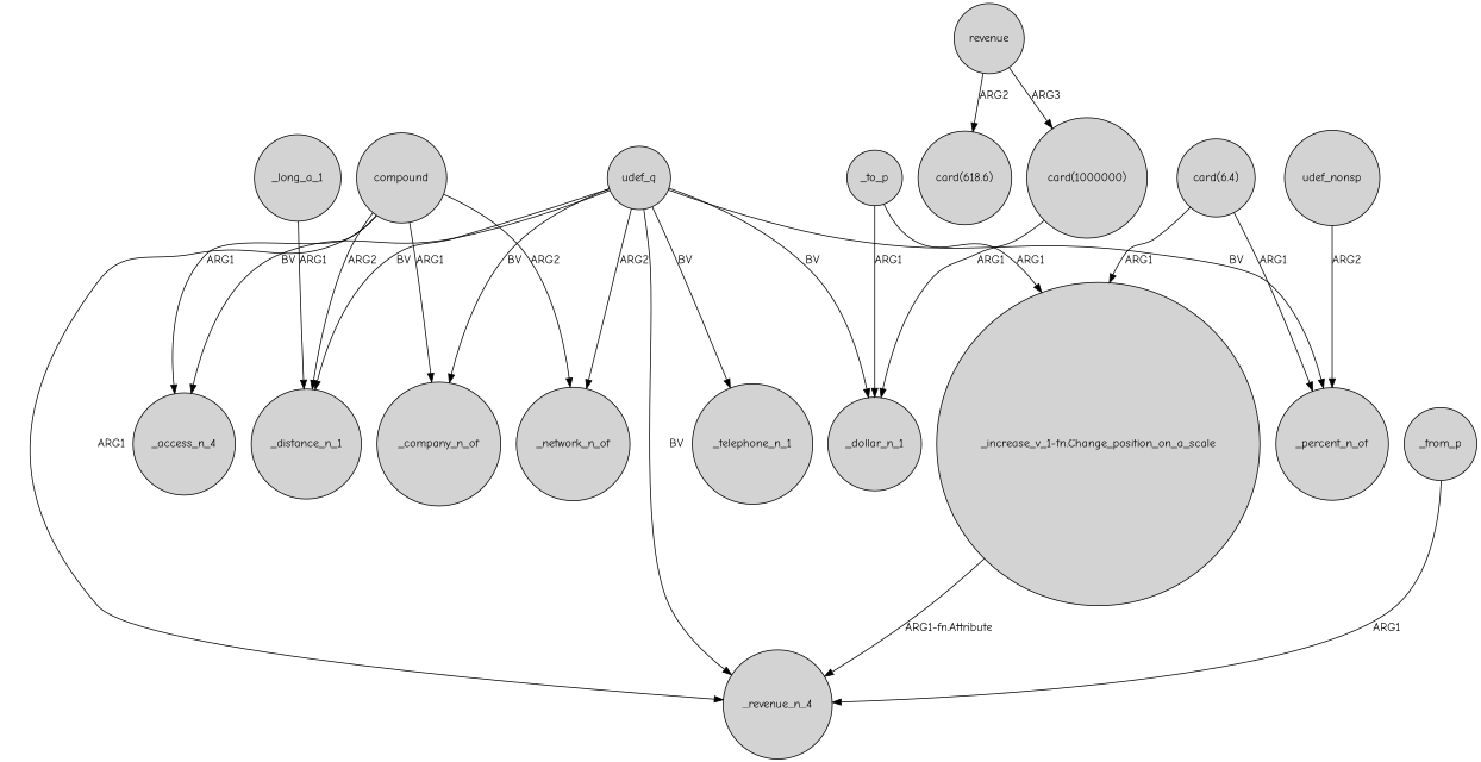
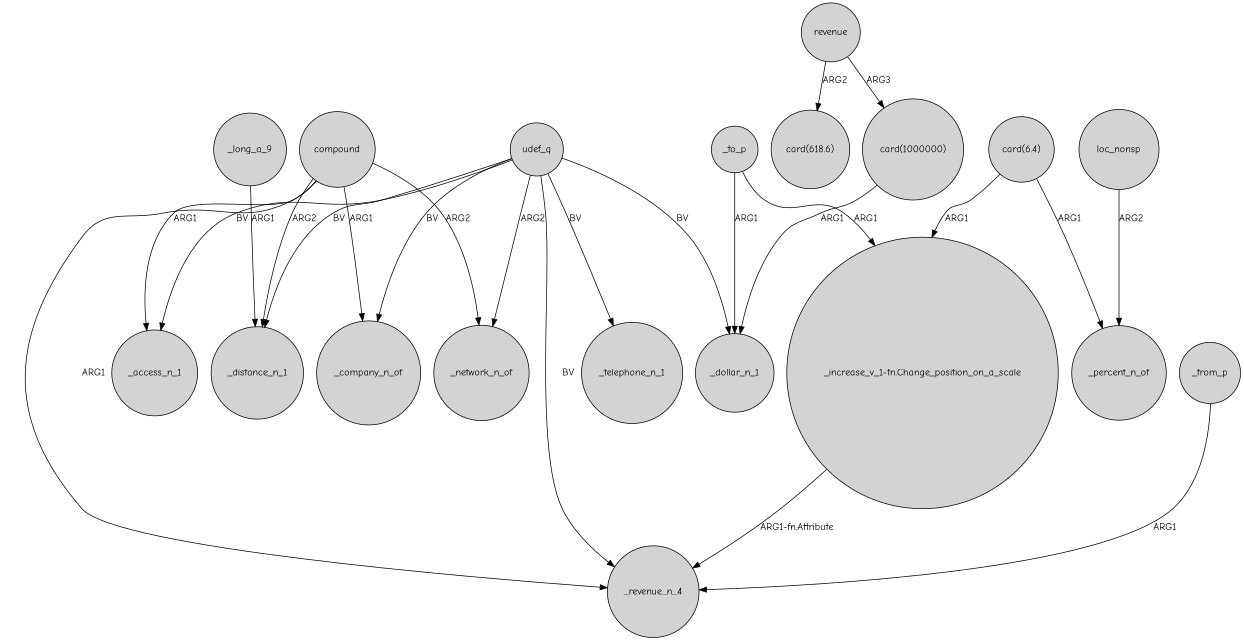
  digraph {
    fontname="Comic Neue"
    node [fontname="Comic Neue" shape=circle style=filled]
    edge [fontname="Comic Neue"]
    udef_q
    _telephone_n_1
    _distance_n_1
    _network_n_of
    _company_n_of
    _dollar_n_1
-   _access_n_1 [label=_access_n_4]
+   _access_n_1
    _percent_n_of
    n9 [label=_revenue_n_4]
    compound
    n11 [label=revenue]
    "card(1000000)"
    "card(618.6)"
    _to_p
    "_increase_v_1-fn.Change_position_on_a_scale"
    "card(6.4)"
-   _long_a_1
+   _long_a_1 [label=_long_a_9]
    _from_p
-   loc_nonsp [label=udef_nonsp]
+   loc_nonsp
    udef_q -> _telephone_n_1 [label=BV]
    udef_q -> _distance_n_1 [label=BV]
    udef_q -> _network_n_of [label=ARG2]
    udef_q -> _company_n_of [label=BV]
    udef_q -> _dollar_n_1 [label=BV]
    udef_q -> _access_n_1 [label=BV]
-   udef_q -> _percent_n_of [label=BV]
    udef_q -> n9 [label=BV]
    compound -> _distance_n_1 [label=ARG2]
    compound -> _network_n_of [label=ARG2]
    compound -> _company_n_of [label=ARG1]
    compound -> _access_n_1 [label=ARG1]
    compound -> n9 [label=ARG1]
    n11 -> "card(1000000)" [label=ARG3]
    n11 -> "card(618.6)" [label=ARG2]
    "card(1000000)" -> _dollar_n_1 [label=ARG1]
    _to_p -> _dollar_n_1 [label=ARG1]
    _to_p -> "_increase_v_1-fn.Change_position_on_a_scale" [label=ARG1]
    "_increase_v_1-fn.Change_position_on_a_scale" -> n9 [label="ARG1-fn.Attribute"]
    "card(6.4)" -> _percent_n_of [label=ARG1]
    "card(6.4)" -> "_increase_v_1-fn.Change_position_on_a_scale" [label=ARG1]
    _long_a_1 -> _distance_n_1 [label=ARG1]
    _from_p -> n9 [label=ARG1]
    loc_nonsp -> _percent_n_of [label=ARG2]
  }
